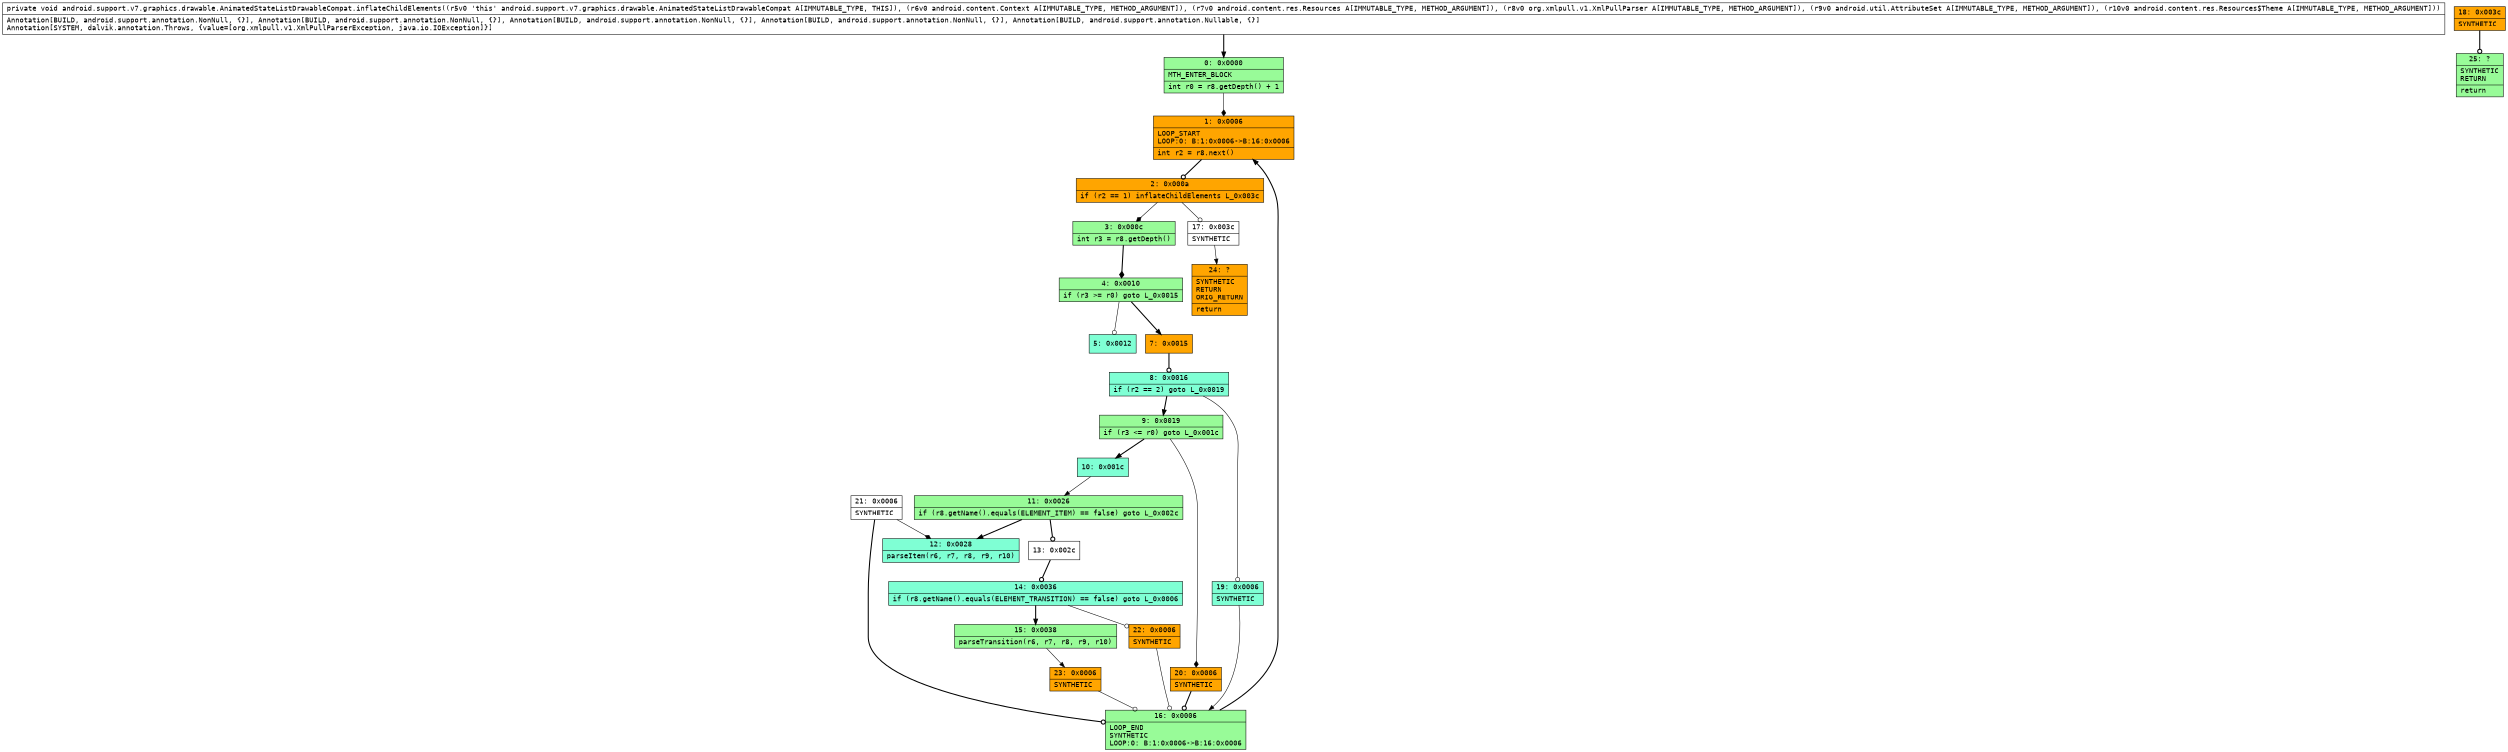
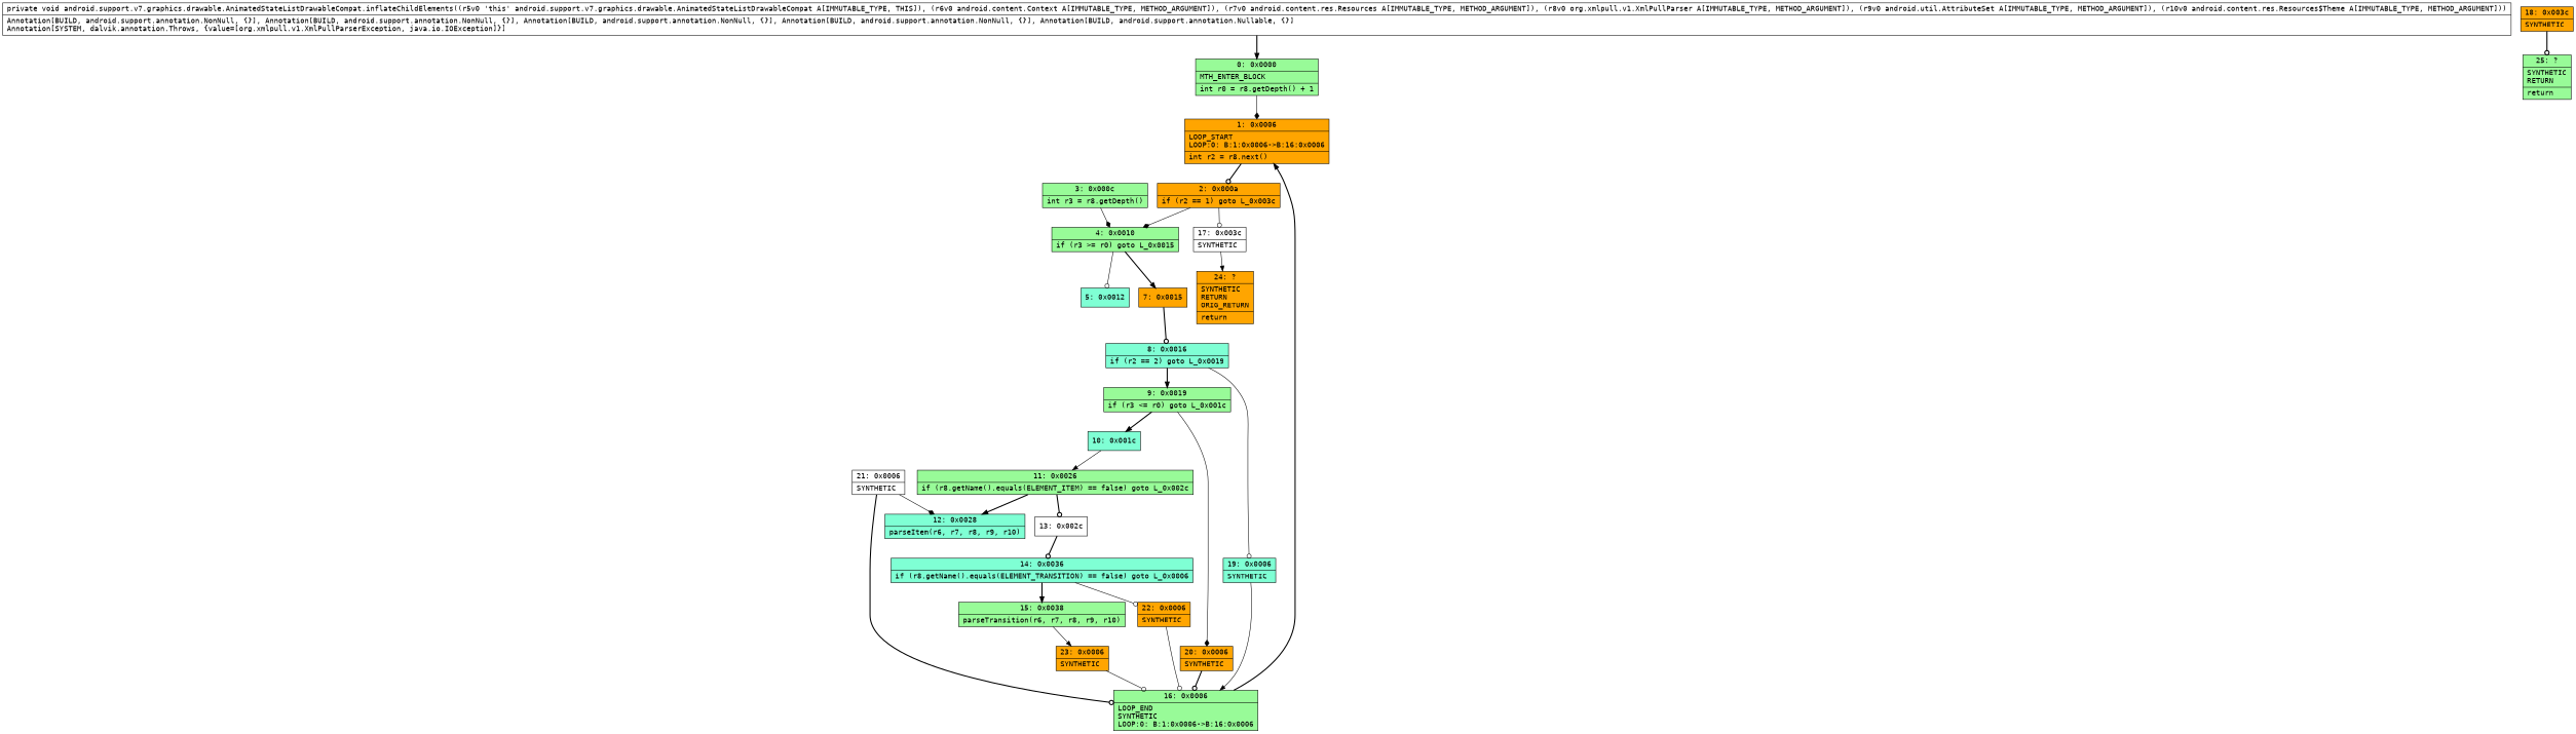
  digraph {
    fontname="DejaVu Sans Mono"
    node [fillcolor=palegreen fontname="DejaVu Sans Mono" shape=record style=filled]
    edge [arrowhead=odot fontname="DejaVu Sans Mono" style=solid]
    n1 [label="{0\:\ 0x0000|MTH_ENTER_BLOCK\l|int r0 = r8.getDepth() + 1\l}"]
    n2 [fillcolor=orange label="{1\:\ 0x0006|LOOP_START\lLOOP:0: B:1:0x0006\-\>B:16:0x0006\l|int r2 = r8.next()\l}"]
-   n3 [fillcolor=orange label="{2\:\ 0x000a|if (r2 == 1) inflateChildElements L_0x003c\l}"]
+   n3 [fillcolor=orange label="{2\:\ 0x000a|if (r2 == 1) goto L_0x003c\l}"]
    n4 [label="{3\:\ 0x000c|int r3 = r8.getDepth()\l}"]
    n5 [fillcolor=white label="{17\:\ 0x003c|SYNTHETIC\l}"]
    n6 [label="{4\:\ 0x0010|if (r3 \>= r0) goto L_0x0015\l}"]
    n7 [fillcolor=orange label="{24\:\ ?|SYNTHETIC\lRETURN\lORIG_RETURN\l|return\l}"]
    n8 [fillcolor=aquamarine label="{5\:\ 0x0012}"]
    n9 [fillcolor=orange label="{7\:\ 0x0015}"]
    n10 [fillcolor=aquamarine label="{8\:\ 0x0016|if (r2 == 2) goto L_0x0019\l}"]
    n11 [fillcolor=orange label="{18\:\ 0x003c|SYNTHETIC\l}"]
    n12 [label="{25\:\ ?|SYNTHETIC\lRETURN\l|return\l}"]
    n13 [label="{9\:\ 0x0019|if (r3 \<= r0) goto L_0x001c\l}"]
    n14 [fillcolor=aquamarine label="{19\:\ 0x0006|SYNTHETIC\l}"]
    n15 [fillcolor=aquamarine label="{10\:\ 0x001c}"]
    n16 [fillcolor=orange label="{20\:\ 0x0006|SYNTHETIC\l}"]
    n17 [label="{16\:\ 0x0006|LOOP_END\lSYNTHETIC\lLOOP:0: B:1:0x0006\-\>B:16:0x0006\l}"]
    n18 [label="{11\:\ 0x0026|if (r8.getName().equals(ELEMENT_ITEM) == false) goto L_0x002c\l}"]
    n19 [fillcolor=aquamarine label="{12\:\ 0x0028|parseItem(r6, r7, r8, r9, r10)\l}"]
    n20 [fillcolor=white label="{13\:\ 0x002c}"]
    n21 [fillcolor=aquamarine label="{14\:\ 0x0036|if (r8.getName().equals(ELEMENT_TRANSITION) == false) goto L_0x0006\l}"]
    n22 [fillcolor=white label="{21\:\ 0x0006|SYNTHETIC\l}"]
    n23 [label="{15\:\ 0x0038|parseTransition(r6, r7, r8, r9, r10)\l}"]
    n24 [fillcolor=orange label="{22\:\ 0x0006|SYNTHETIC\l}"]
    n25 [fillcolor=orange label="{23\:\ 0x0006|SYNTHETIC\l}"]
    n26 [fillcolor=white label="{private void android.support.v7.graphics.drawable.AnimatedStateListDrawableCompat.inflateChildElements((r5v0 'this' android.support.v7.graphics.drawable.AnimatedStateListDrawableCompat A[IMMUTABLE_TYPE, THIS]), (r6v0 android.content.Context A[IMMUTABLE_TYPE, METHOD_ARGUMENT]), (r7v0 android.content.res.Resources A[IMMUTABLE_TYPE, METHOD_ARGUMENT]), (r8v0 org.xmlpull.v1.XmlPullParser A[IMMUTABLE_TYPE, METHOD_ARGUMENT]), (r9v0 android.util.AttributeSet A[IMMUTABLE_TYPE, METHOD_ARGUMENT]), (r10v0 android.content.res.Resources$Theme A[IMMUTABLE_TYPE, METHOD_ARGUMENT]))  | Annotation[BUILD, android.support.annotation.NonNull, \{\}], Annotation[BUILD, android.support.annotation.NonNull, \{\}], Annotation[BUILD, android.support.annotation.NonNull, \{\}], Annotation[BUILD, android.support.annotation.NonNull, \{\}], Annotation[BUILD, android.support.annotation.Nullable, \{\}]\lAnnotation[SYSTEM, dalvik.annotation.Throws, \{value=[org.xmlpull.v1.XmlPullParserException, java.io.IOException]\}]\l}"]
    n1 -> n2 [arrowhead=diamond]
    n2 -> n3 [style=bold]
-   n3 -> n4 [arrowhead=diamond]
+   n3 -> n6 [arrowhead=diamond]
    n3 -> n5
-   n4 -> n6 [arrowhead=diamond style=bold]
+   n4 -> n6 [arrowhead=diamond]
    n5 -> n7 [arrowhead=normal]
    n6 -> n8
    n6 -> n9 [arrowhead=normal style=bold]
    n9 -> n10 [style=bold]
    n10 -> n13 [arrowhead=normal style=bold]
    n10 -> n14
    n11 -> n12 [style=bold]
    n13 -> n15 [arrowhead=normal style=bold]
    n13 -> n16 [arrowhead=diamond]
    n14 -> n17 [arrowhead=normal]
    n15 -> n18 [arrowhead=normal]
    n16 -> n17 [style=bold]
    n17 -> n2 [arrowhead=normal style=bold]
    n18 -> n19 [arrowhead=normal style=bold]
    n18 -> n20 [style=bold]
    n20 -> n21 [style=bold]
    n21 -> n23 [arrowhead=normal style=bold]
    n21 -> n24
    n22 -> n17 [style=bold]
    n22 -> n19 [arrowhead=diamond]
    n23 -> n25 [arrowhead=normal]
    n24 -> n17
    n25 -> n17
    n26 -> n1 [arrowhead=normal style=bold]
  }
